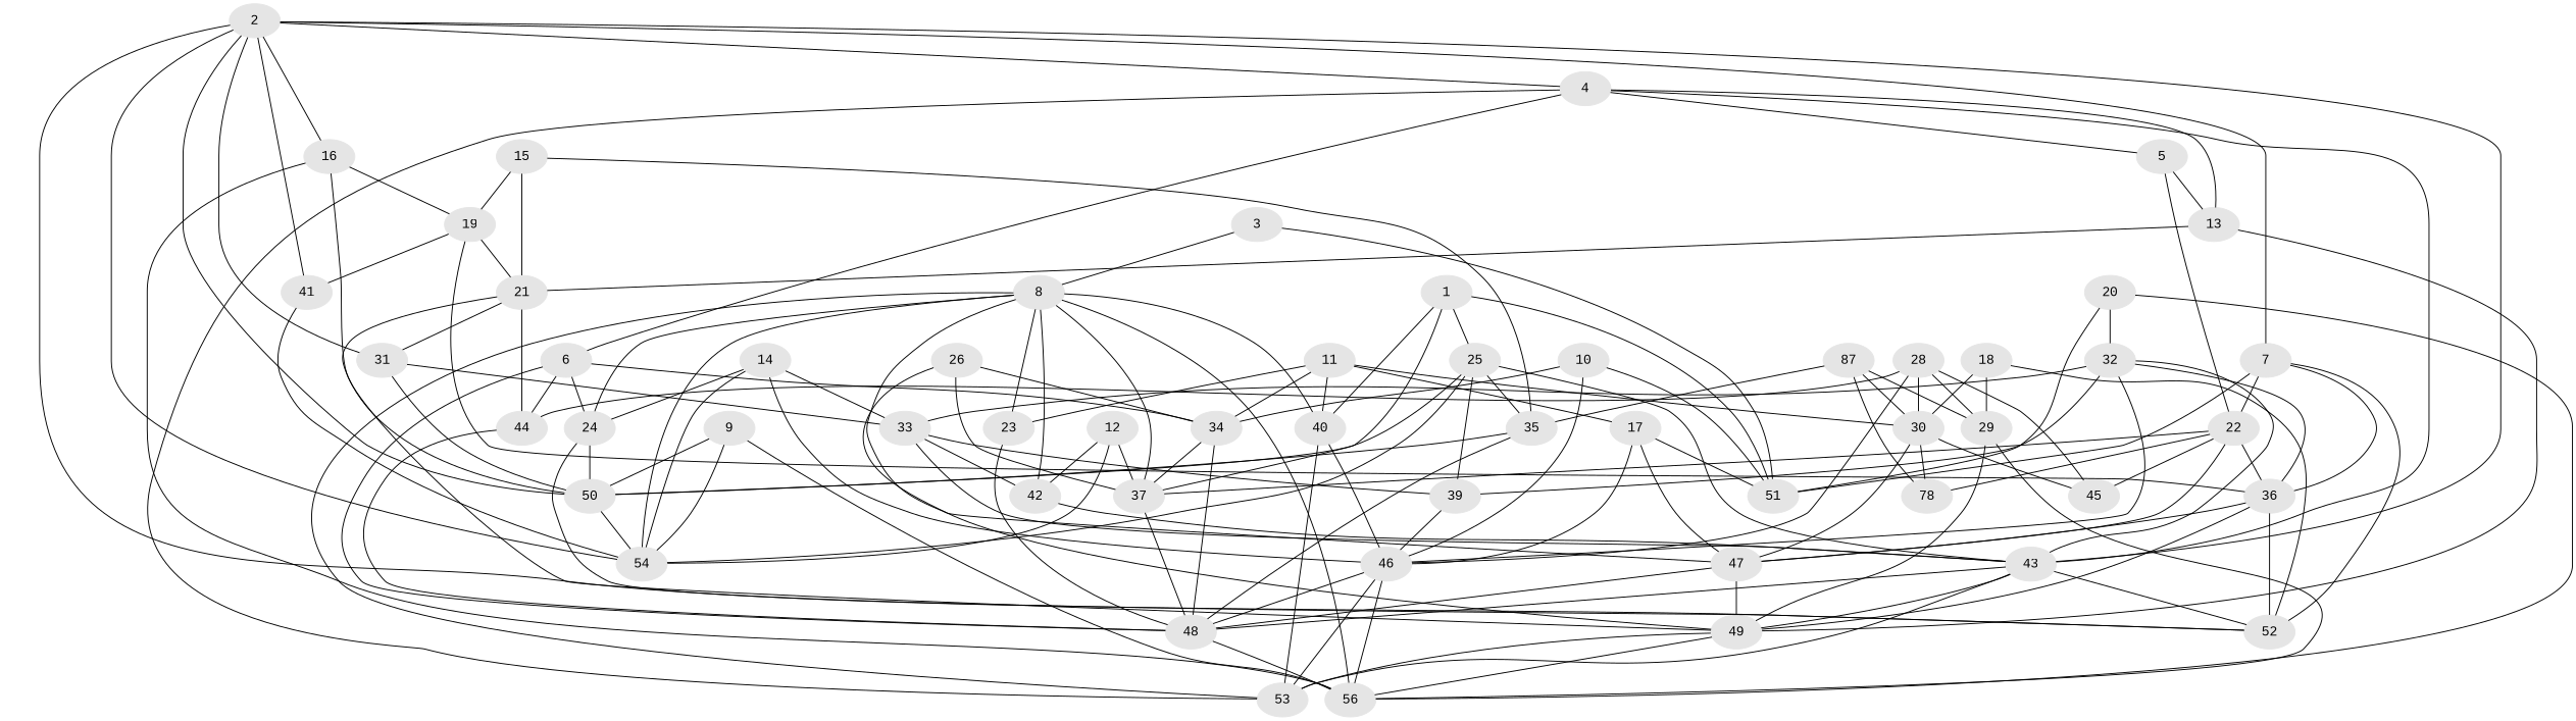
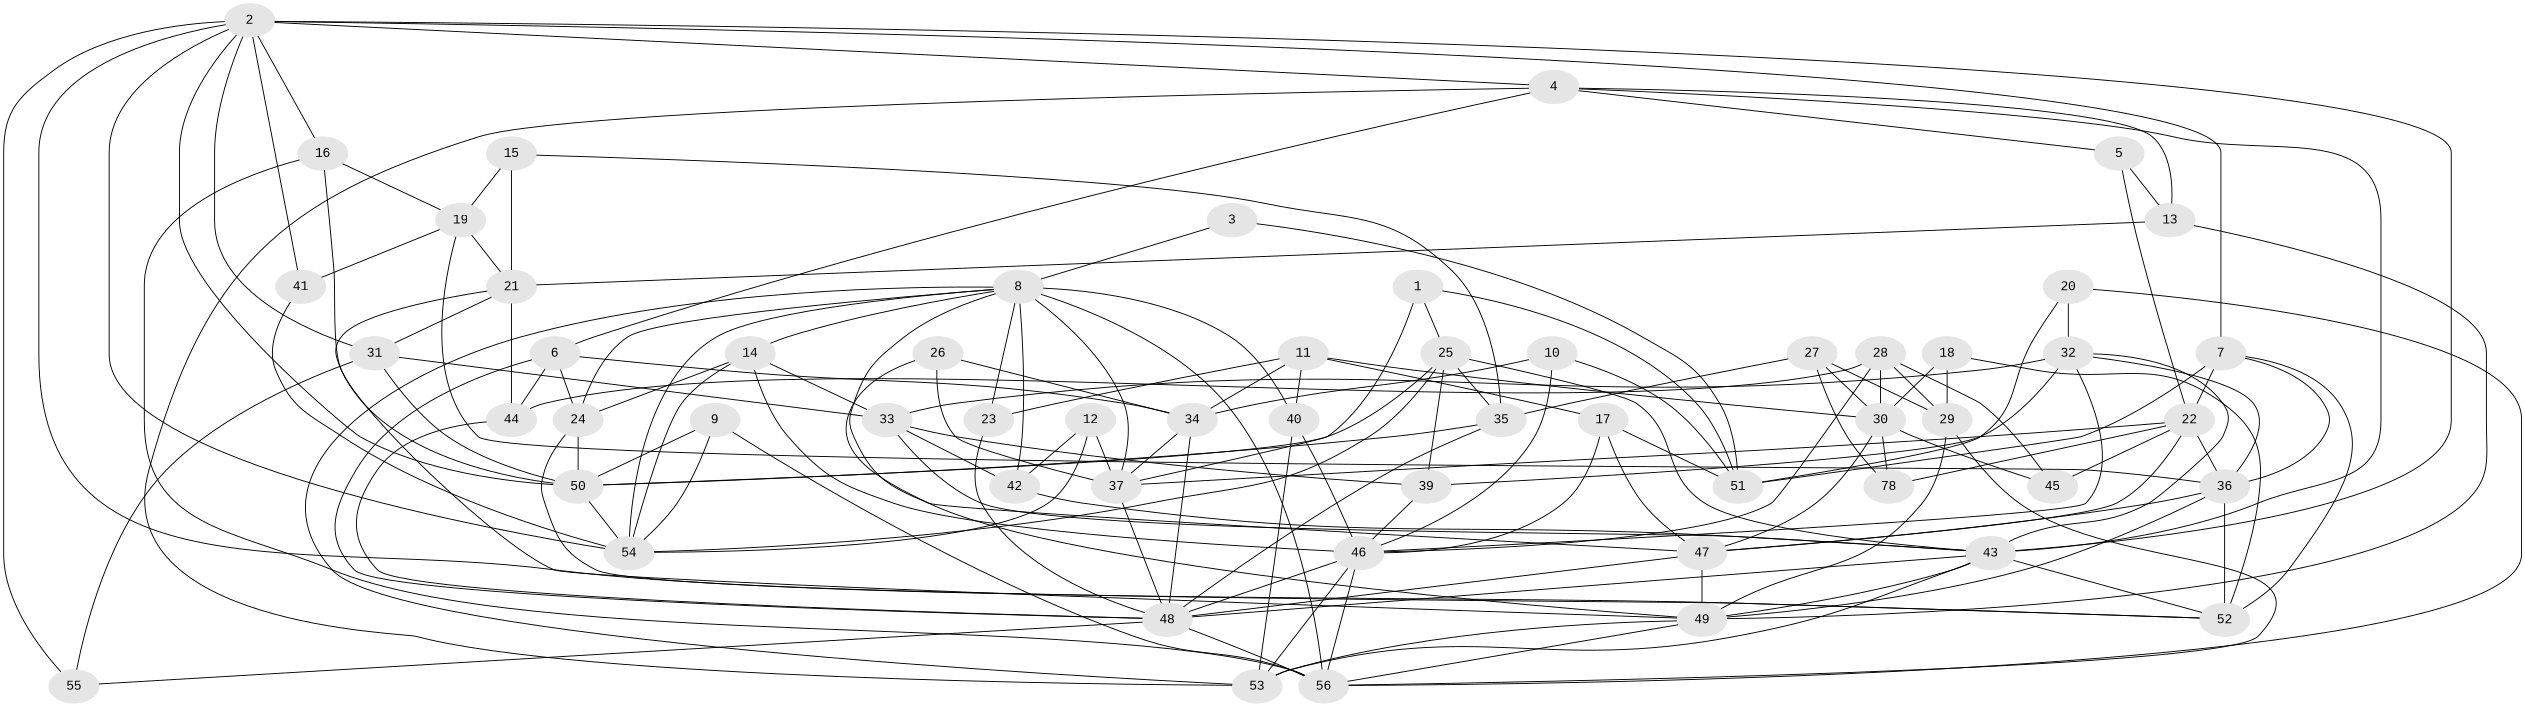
  graph {
    fontname="Liberation Mono"
    node [color=gray90 fontname="Liberation Mono" style=filled]
    edge [fontname="Liberation Mono" weight=1.0]
    1
    25
    37
    40
    51
    43
    50
    54
    35
    39
    48
    53
    46
    2
    4
    7
    16
    31
    41
    52
+   55
    5
    6
    13
    22
    36
    56
    19
    33
    49
    3
    8
    42
    24
    14
    23
    47
    34
    44
    21
    n41 [label=78]
    45
    9
    10
    11
    17
    30
    12
    15
    18
    29
    20
    32
    26
-   27 [label=87]
+   27
    28
    1 -- 25
    1 -- 37
-   1 -- 40
    1 -- 51
    25 -- 43
    25 -- 50
    25 -- 54
    25 -- 35
    25 -- 39
    37 -- 48
    40 -- 53
    40 -- 46
    43 -- 48
    43 -- 53
    43 -- 52
    43 -- 49
    50 -- 54
    35 -- 50
    35 -- 48
    39 -- 46
+   48 -- 55
    48 -- 56
    46 -- 48
    46 -- 53 [weight=3.0]
    46 -- 56
    2 -- 43
    2 -- 50
    2 -- 54
    2 -- 4
    2 -- 7
    2 -- 16
    2 -- 31
    2 -- 41
    2 -- 52
+   2 -- 55
    4 -- 43
    4 -- 53
    4 -- 5
    4 -- 6
    4 -- 13
    7 -- 51
    7 -- 52
    7 -- 22
    7 -- 36
    16 -- 50
    16 -- 56
    16 -- 19
    31 -- 50 [weight=2.0]
+   31 -- 55
    31 -- 33
    41 -- 54 [weight=2.0]
    5 -- 13
    5 -- 22
    6 -- 48
    6 -- 24
    6 -- 34
    6 -- 44
    13 -- 49
    13 -- 21
    22 -- 37
    22 -- 36
    22 -- 47
    22 -- n41
    22 -- 45
    36 -- 52 [weight=2.0]
    36 -- 49
    36 -- 47
    19 -- 41
    19 -- 36
    19 -- 21
    33 -- 43
    33 -- 39
    33 -- 42
    49 -- 53
    49 -- 56
    3 -- 51
    3 -- 8
    8 -- 37
    8 -- 40
    8 -- 54
    8 -- 53
    8 -- 56 [weight=2.0]
    8 -- 42
    8 -- 24
+   8 -- 14
    8 -- 23
    8 -- 47
    42 -- 43
    24 -- 50
    24 -- 52
    14 -- 54
    14 -- 46
    14 -- 33
    14 -- 24
    23 -- 48
    47 -- 48
    47 -- 49
    34 -- 37
    34 -- 48
    44 -- 48
    21 -- 31
    21 -- 49
    21 -- 44
    9 -- 50
    9 -- 54
    9 -- 56 [weight=2.0]
    10 -- 51
    10 -- 46
    10 -- 34
    11 -- 40
    11 -- 23 [weight=2.0]
    11 -- 34 [weight=2.0]
    11 -- 17
    11 -- 30
    17 -- 51
    17 -- 46
    17 -- 47
    30 -- 47
    30 -- n41
    30 -- 45
    12 -- 37
    12 -- 54
    12 -- 42
    15 -- 35
    15 -- 19
    15 -- 21
    18 -- 52
    18 -- 30 [weight=2.0]
    18 -- 29
    29 -- 56
    29 -- 49
    20 -- 51
    20 -- 56
    20 -- 32
    32 -- 43
    32 -- 39
    32 -- 46
    32 -- 36
    32 -- 33
    26 -- 37
    26 -- 49
    26 -- 34
    27 -- 35
    27 -- n41
    27 -- 30
    27 -- 29
    28 -- 46
    28 -- 44
    28 -- 45
    28 -- 30 [weight=2.0]
    28 -- 29
  }
